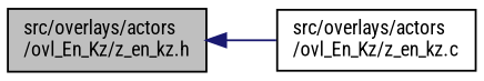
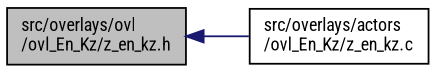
  digraph {
    rankdir=LR
    fontname="Roboto Condensed"
    node [color=black fontname="Roboto Condensed" fontsize=10 shape=record style=filled]
-   n1 [fillcolor=grey75 fontcolor=black height=0.2 label="src/overlays/actors\l/ovl_En_Kz/z_en_kz.h" width=0.4]
+   n1 [fillcolor=grey75 fontcolor=black height=0.2 label="src/overlays/ovl\l/ovl_En_Kz/z_en_kz.h" width=0.4]
    n2 [fillcolor=white height=0.2 label="src/overlays/actors\l/ovl_En_Kz/z_en_kz.c" width=0.4]
    n1 -> n2 [color=midnightblue dir=back fontname="Roboto Condensed" fontsize=10 labelfontname=Helvetica labelfontsize=10 style=solid]
  }
